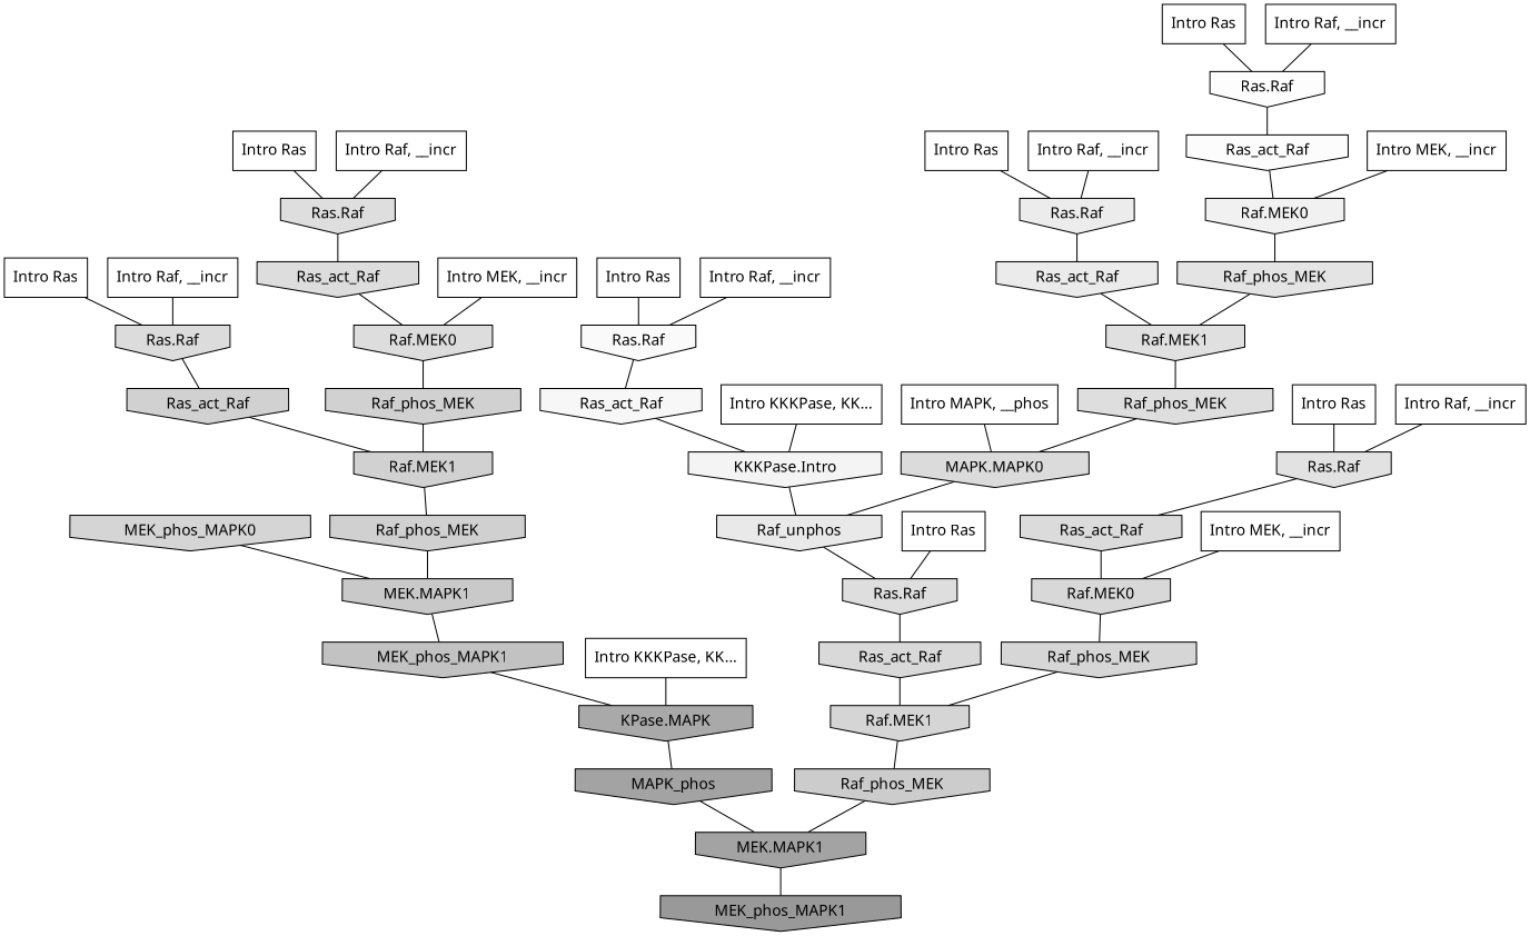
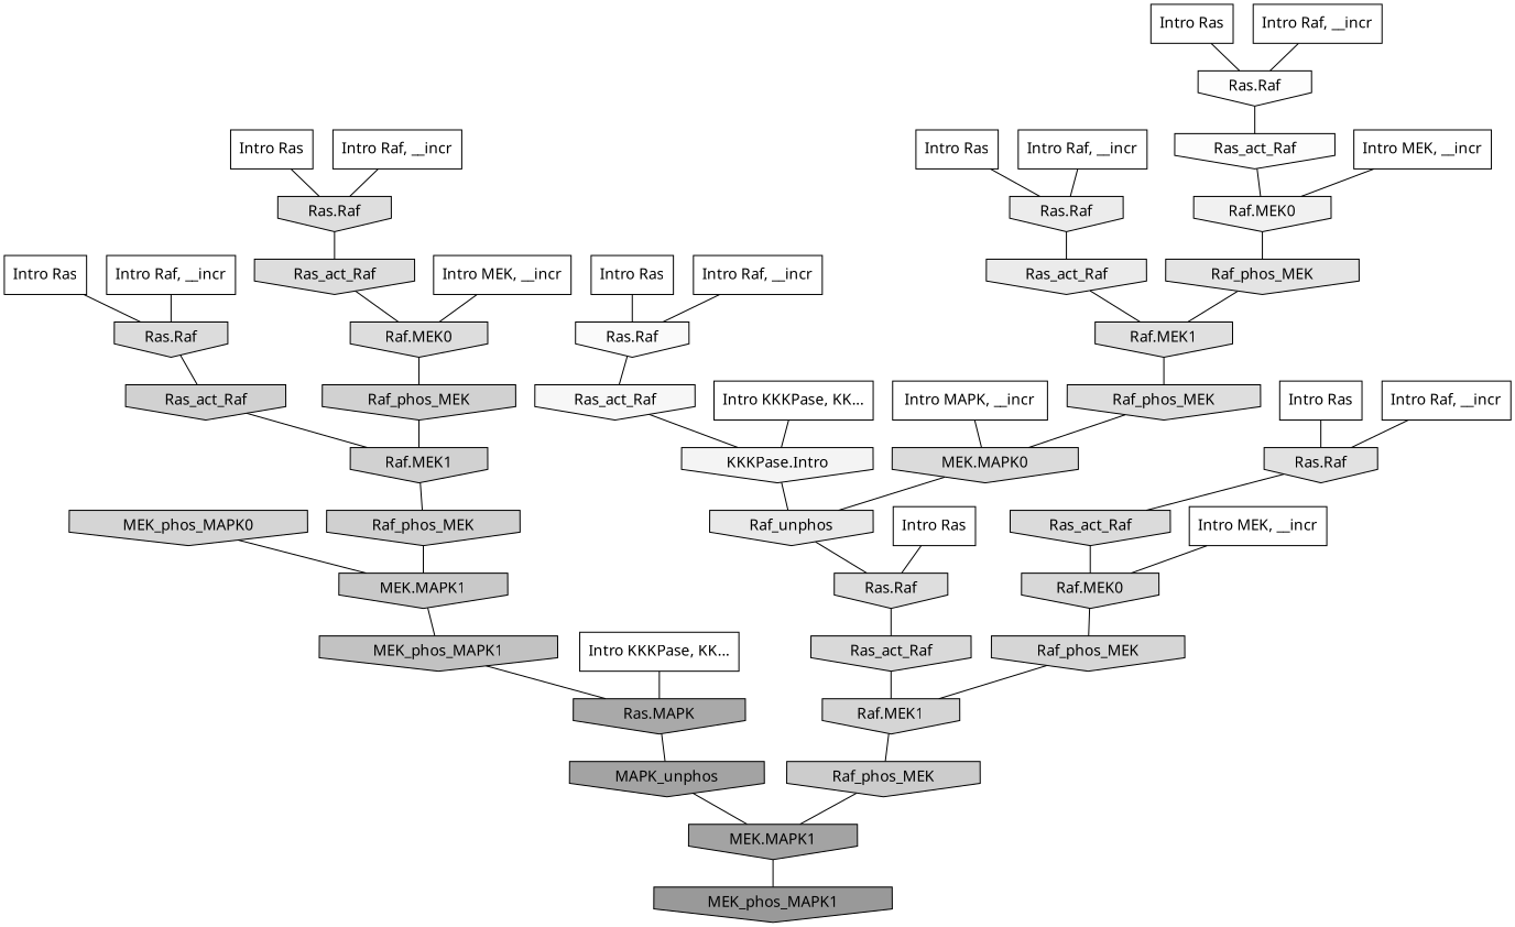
  digraph {
    rankdir=TB
    ranksep=0.30
    node [fillcolor="0.000 0.000 1.000" fontname="CMU Serif" shape=invhouse style=filled]
    edge [color="0.000 0.000 0.000" dir=none fontname="CMU Serif"]
    n1 [label="Intro Ras" shape=rectangle]
    n2 [fillcolor="0.000 0.000 0.871" label="Ras.Raf"]
    n3 [fillcolor="0.000 0.000 0.848" label=Ras_act_Raf]
    n4 [label="Intro Ras" shape=rectangle]
    n5 [fillcolor="0.000 0.000 0.869" label="Ras.Raf"]
    n6 [fillcolor="0.000 0.000 0.867" label=Ras_act_Raf]
    n7 [label="Intro Ras" shape=rectangle]
    n8 [fillcolor="0.000 0.000 0.884" label="Ras.Raf"]
    n9 [fillcolor="0.000 0.000 0.856" label=Ras_act_Raf]
    n10 [label="Intro Ras" shape=rectangle]
    n11 [fillcolor="0.000 0.000 0.923" label="Ras.Raf"]
    n12 [fillcolor="0.000 0.000 0.918" label=Ras_act_Raf]
    n13 [label="Intro Ras" shape=rectangle]
    n14 [fillcolor="0.000 0.000 0.989" label="Ras.Raf"]
    n15 [fillcolor="0.000 0.000 0.988" label=Ras_act_Raf]
    n16 [label="Intro Ras" shape=rectangle]
    n17 [fillcolor="0.000 0.000 0.863" label="Ras.Raf"]
    n18 [fillcolor="0.000 0.000 0.819" label=Ras_act_Raf]
    n19 [label="Intro Ras" shape=rectangle]
    n20 [fillcolor="0.000 0.000 0.979" label="Ras.Raf"]
    n21 [fillcolor="0.000 0.000 0.966" label=Ras_act_Raf]
    n22 [label="Intro Raf, __incr" shape=rectangle]
    n23 [label="Intro Raf, __incr" shape=rectangle]
    n24 [label="Intro Raf, __incr" shape=rectangle]
    n25 [label="Intro Raf, __incr" shape=rectangle]
    n26 [label="Intro Raf, __incr" shape=rectangle]
    n27 [label="Intro Raf, __incr" shape=rectangle]
    n28 [label="Intro MEK, __incr" shape=rectangle]
    n29 [fillcolor="0.000 0.000 0.942" label="Raf.MEK0"]
    n30 [fillcolor="0.000 0.000 0.894" label=Raf_phos_MEK]
    n31 [label="Intro MEK, __incr" shape=rectangle]
    n32 [fillcolor="0.000 0.000 0.844" label="Raf.MEK0"]
    n33 [fillcolor="0.000 0.000 0.836" label=Raf_phos_MEK]
    n34 [label="Intro MEK, __incr" shape=rectangle]
    n35 [fillcolor="0.000 0.000 0.867" label="Raf.MEK0"]
    n36 [fillcolor="0.000 0.000 0.820" label=Raf_phos_MEK]
-   n37 [label="Intro MAPK, __phos" shape=rectangle]
-   n38 [fillcolor="0.000 0.000 0.857" label="MAPK.MAPK0"]
+   n37 [label="Intro MAPK, __incr" shape=rectangle]
+   n38 [fillcolor="0.000 0.000 0.857" label="MEK.MAPK0"]
    n39 [fillcolor="0.000 0.000 0.911" label=Raf_unphos]
    n40 [label="Intro KKKPase, KK..." shape=rectangle]
-   n41 [fillcolor="0.000 0.000 0.664" label="KPase.MAPK"]
-   n42 [fillcolor="0.000 0.000 0.637" label=MAPK_phos]
+   n41 [fillcolor="0.000 0.000 0.664" label="Ras.MAPK"]
+   n42 [fillcolor="0.000 0.000 0.637" label=MAPK_unphos]
    n43 [label="Intro KKKPase, KK..." shape=rectangle]
    n44 [fillcolor="0.000 0.000 0.956" label="KKKPase.Intro"]
    n45 [fillcolor="0.000 0.000 0.876" label="Raf.MEK1"]
    n46 [fillcolor="0.000 0.000 0.870" label=Raf_phos_MEK]
    n47 [fillcolor="0.000 0.000 0.834" label="Raf.MEK1"]
    n48 [fillcolor="0.000 0.000 0.819" label="Raf.MEK1"]
    n49 [fillcolor="0.000 0.000 0.835" label=MEK_phos_MAPK0]
    n50 [fillcolor="0.000 0.000 0.787" label="MEK.MAPK1"]
    n51 [fillcolor="0.000 0.000 0.800" label=Raf_phos_MEK]
    n52 [fillcolor="0.000 0.000 0.759" label=MEK_phos_MAPK1]
    n53 [fillcolor="0.000 0.000 0.637" label="MEK.MAPK1"]
    n54 [fillcolor="0.000 0.000 0.815" label=Raf_phos_MEK]
    n55 [fillcolor="0.000 0.000 0.600" label=MEK_phos_MAPK1]
    n1 -> n2
    n2 -> n3
    n3 -> n47
    n4 -> n5
    n5 -> n6
    n6 -> n35
    n7 -> n8
    n8 -> n9
    n9 -> n32
    n10 -> n11
    n11 -> n12
    n12 -> n45
    n13 -> n14
    n14 -> n15
    n15 -> n29
    n16 -> n17
    n17 -> n18
    n18 -> n48
    n19 -> n20
    n20 -> n21
    n21 -> n44
    n22 -> n5
    n23 -> n17
    n24 -> n20
    n25 -> n11
    n26 -> n14
    n27 -> n8
    n28 -> n29
    n29 -> n30
    n30 -> n45
    n31 -> n32
    n32 -> n33
    n33 -> n47
    n34 -> n35
    n35 -> n36
    n36 -> n48
    n37 -> n38
    n38 -> n39
    n39 -> n2
    n40 -> n41
    n41 -> n42
    n42 -> n53
    n43 -> n44
    n44 -> n39
    n45 -> n46
    n46 -> n38
    n47 -> n51
    n48 -> n54
    n49 -> n50
    n50 -> n52
    n51 -> n53
    n52 -> n41
    n53 -> n55
    n54 -> n50
  }
